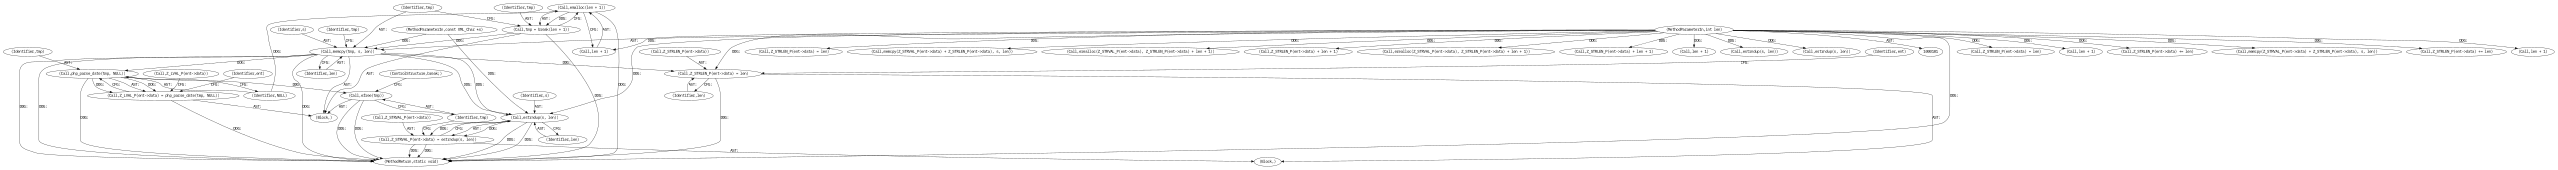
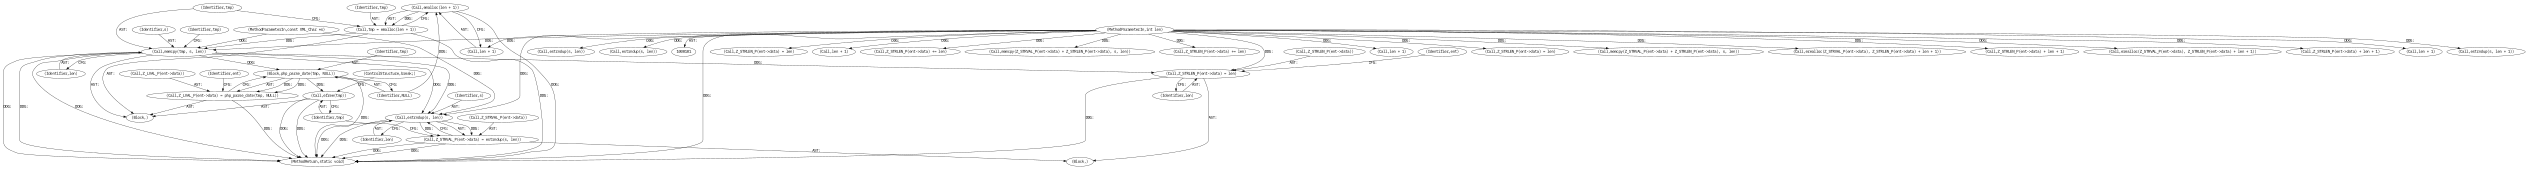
  digraph {
    fontname="IBM Plex Mono"
    node [fontname="IBM Plex Mono"]
    edge [fontname="IBM Plex Mono"]
    n1 [label="(Call,emalloc(len + 1))"]
-   n2 [label="(Call,tmp = break(len + 1))"]
+   n2 [label="(Call,tmp = emalloc(len + 1))"]
    n3 [label="(MethodReturn,static void)"]
    n4 [label="(Call,len + 1)"]
    n5 [label="(Call,memcpy(tmp, s, len))"]
    n6 [label="(Block,)"]
    n7 [label="(MethodParameterIn,int len)"]
    n8 [label="(Call,Z_STRLEN_P(ent->data) = len)"]
    n9 [label="(Call,estrndup(s, len))"]
    n10 [label="(Call,Z_STRLEN_P(ent->data) = len)"]
    n11 [label="(Call,len + 1)"]
    n12 [label="(Call,Z_STRLEN_P(ent->data) += len)"]
    n13 [label="(Call,memcpy(Z_STRVAL_P(ent->data) + Z_STRLEN_P(ent->data), s, len))"]
    n14 [label="(Call,Z_STRLEN_P(ent->data) += len)"]
    n15 [label="(Call,len + 1)"]
    n16 [label="(Call,Z_STRLEN_P(ent->data) = len)"]
    n17 [label="(Call,memcpy(Z_STRVAL_P(ent->data) + Z_STRLEN_P(ent->data), s, len))"]
    n18 [label="(Call,erealloc(Z_STRVAL_P(ent->data), Z_STRLEN_P(ent->data) + len + 1))"]
    n19 [label="(Call,Z_STRLEN_P(ent->data) + len + 1)"]
    n20 [label="(Call,erealloc(Z_STRVAL_P(ent->data), Z_STRLEN_P(ent->data) + len + 1))"]
    n21 [label="(Call,Z_STRLEN_P(ent->data) + len + 1)"]
    n22 [label="(Call,len + 1)"]
+   n23 [label="(Call,estrndup(s, len + 1))"]
    n24 [label="(Call,estrndup(s, len))"]
    n25 [label="(Call,estrndup(s, len))"]
    1000101
-   n27 [label="(Call,php_parse_date(tmp, NULL))"]
+   n27 [label="(Block,php_parse_date(tmp, NULL))"]
    n28 [label="(Identifier,len)"]
    n29 [label="(Identifier,len)"]
    n30 [label="(Block,)"]
    n31 [label="(Call,Z_STRVAL_P(ent->data) = estrndup(s, len))"]
    n32 [label="(Identifier,len)"]
    n33 [label="(Call,Z_LVAL_P(ent->data) = php_parse_date(tmp, NULL))"]
    n34 [label="(Call,efree(tmp))"]
    n35 [label="(Identifier,NULL)"]
    n36 [label="(Identifier,tmp)"]
    n37 [label="(Call,Z_LVAL_P(ent->data))"]
    n38 [label="(Call,Z_STRLEN_P(ent->data))"]
    n39 [label="(Identifier,ent)"]
    n40 [label="(Identifier,s)"]
    n41 [label="(Call,Z_STRVAL_P(ent->data))"]
    n42 [label="(Identifier,ent)"]
    n43 [label="(Identifier,tmp)"]
    n44 [label="(MethodParameterIn,const XML_Char *s)"]
    n45 [label="(Identifier,tmp)"]
    n46 [label="(Identifier,s)"]
    n47 [label="(ControlStructure,break;)"]
    n48 [label="(Identifier,tmp)"]
    n49 [label="(Identifier,tmp)"]
    n1 -> n2 [label="AST: "]
    n1 -> n2 [label="DDG: "]
    n1 -> n3 [label="DDG: "]
    n1 -> n4 [label="CFG: "]
    n2 -> n1 [label="CFG: "]
    n2 -> n3 [label="DDG: "]
    n2 -> n5 [label="DDG: "]
    n2 -> n6 [label="AST: "]
    n4 -> n1 [label="AST: "]
    n5 -> n3 [label="DDG: "]
    n5 -> n3 [label="DDG: "]
    n5 -> n3 [label="DDG: "]
    n5 -> n6 [label="AST: "]
    n5 -> n8 [label="DDG: "]
    n5 -> n9 [label="DDG: "]
    n5 -> n9 [label="DDG: "]
    n5 -> n27 [label="DDG: "]
    n5 -> n28 [label="CFG: "]
    n7 -> n3 [label="DDG: "]
    n7 -> n4 [label="DDG: "]
-   n7 -> n5 [label="AST: "]
+   n7 -> n5 [label="DDG: "]
    n7 -> n8 [label="DDG: "]
    n7 -> n9 [label="DDG: "]
    n7 -> n10 [label="DDG: "]
    n7 -> n11 [label="DDG: "]
    n7 -> n12 [label="DDG: "]
    n7 -> n13 [label="DDG: "]
    n7 -> n14 [label="DDG: "]
    n7 -> n15 [label="DDG: "]
    n7 -> n16 [label="DDG: "]
    n7 -> n17 [label="DDG: "]
    n7 -> n18 [label="DDG: "]
    n7 -> n19 [label="DDG: "]
    n7 -> n20 [label="DDG: "]
    n7 -> n21 [label="DDG: "]
    n7 -> n22 [label="DDG: "]
+   n7 -> n23 [label="DDG: "]
    n7 -> n24 [label="DDG: "]
    n7 -> n25 [label="DDG: "]
    n7 -> 1000101 [label="AST: "]
    n8 -> n3 [label="DDG: "]
    n8 -> n29 [label="CFG: "]
    n8 -> n30 [label="AST: "]
    n9 -> n3 [label="DDG: "]
    n9 -> n3 [label="DDG: "]
    n9 -> n31 [label="AST: "]
    n9 -> n31 [label="DDG: "]
    n9 -> n31 [label="DDG: "]
    n9 -> n32 [label="CFG: "]
    n27 -> n3 [label="DDG: "]
    n27 -> n33 [label="AST: "]
    n27 -> n33 [label="DDG: "]
    n27 -> n33 [label="DDG: "]
    n27 -> n34 [label="DDG: "]
    n27 -> n35 [label="CFG: "]
    n28 -> n5 [label="AST: "]
    n29 -> n8 [label="AST: "]
    n31 -> n3 [label="DDG: "]
    n31 -> n3 [label="DDG: "]
    n31 -> n9 [label="CFG: "]
    n31 -> n30 [label="AST: "]
    n32 -> n9 [label="AST: "]
    n33 -> n3 [label="DDG: "]
    n33 -> n6 [label="AST: "]
    n33 -> n27 [label="CFG: "]
    n34 -> n3 [label="DDG: "]
    n34 -> n3 [label="DDG: "]
    n34 -> n6 [label="AST: "]
    n34 -> n36 [label="CFG: "]
    n35 -> n1 [label="DDG: "]
    n35 -> n27 [label="AST: "]
    n36 -> n31 [label="CFG: "]
    n36 -> n34 [label="AST: "]
-   n37 -> n33 [label="CFG: "]
+   n37 -> n33 [label="AST: "]
    n38 -> n8 [label="AST: "]
    n39 -> n33 [label="CFG: "]
    n40 -> n5 [label="AST: "]
    n41 -> n31 [label="AST: "]
    n42 -> n8 [label="CFG: "]
    n43 -> n5 [label="CFG: "]
    n44 -> n5 [label="DDG: "]
    n44 -> n9 [label="DDG: "]
    n45 -> n2 [label="AST: "]
    n46 -> n9 [label="AST: "]
    n47 -> n34 [label="CFG: "]
    n48 -> n27 [label="AST: "]
    n49 -> n2 [label="CFG: "]
    n49 -> n5 [label="AST: "]
  }
